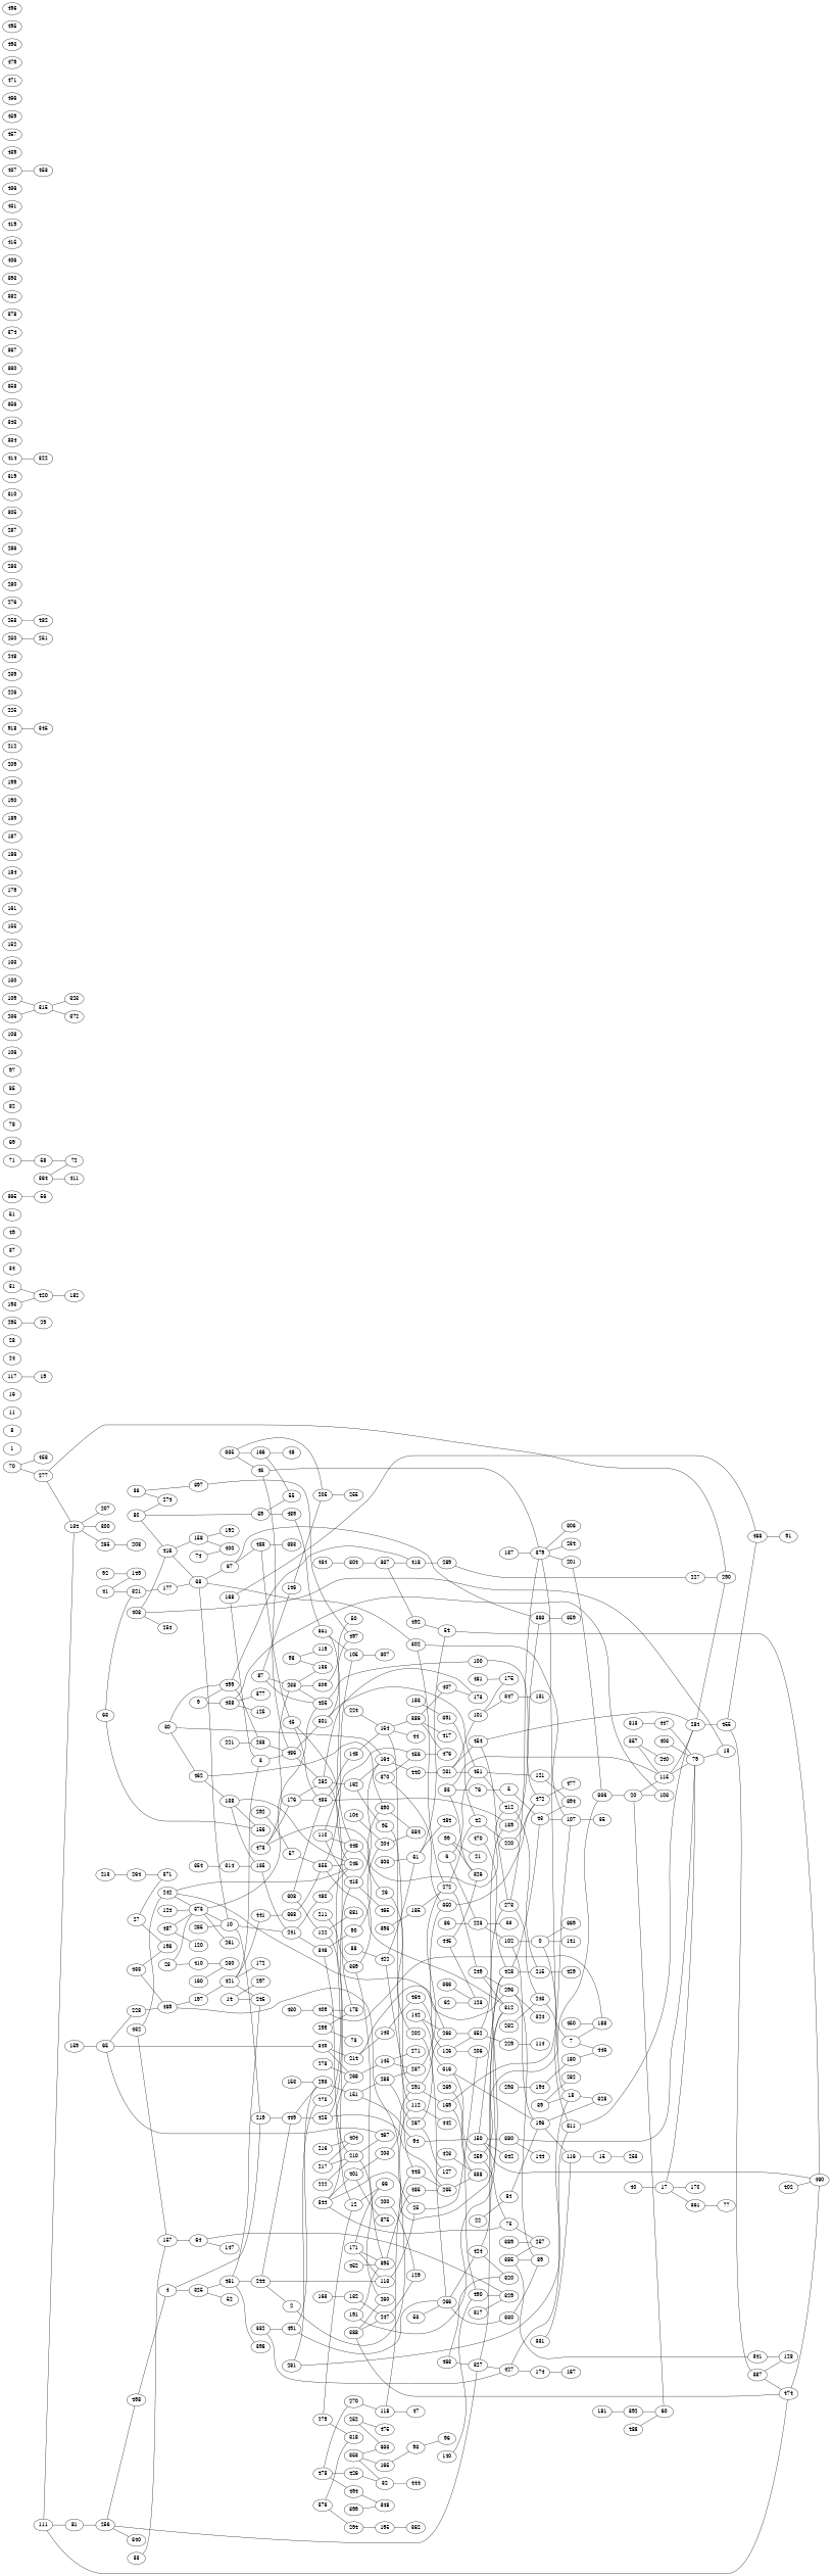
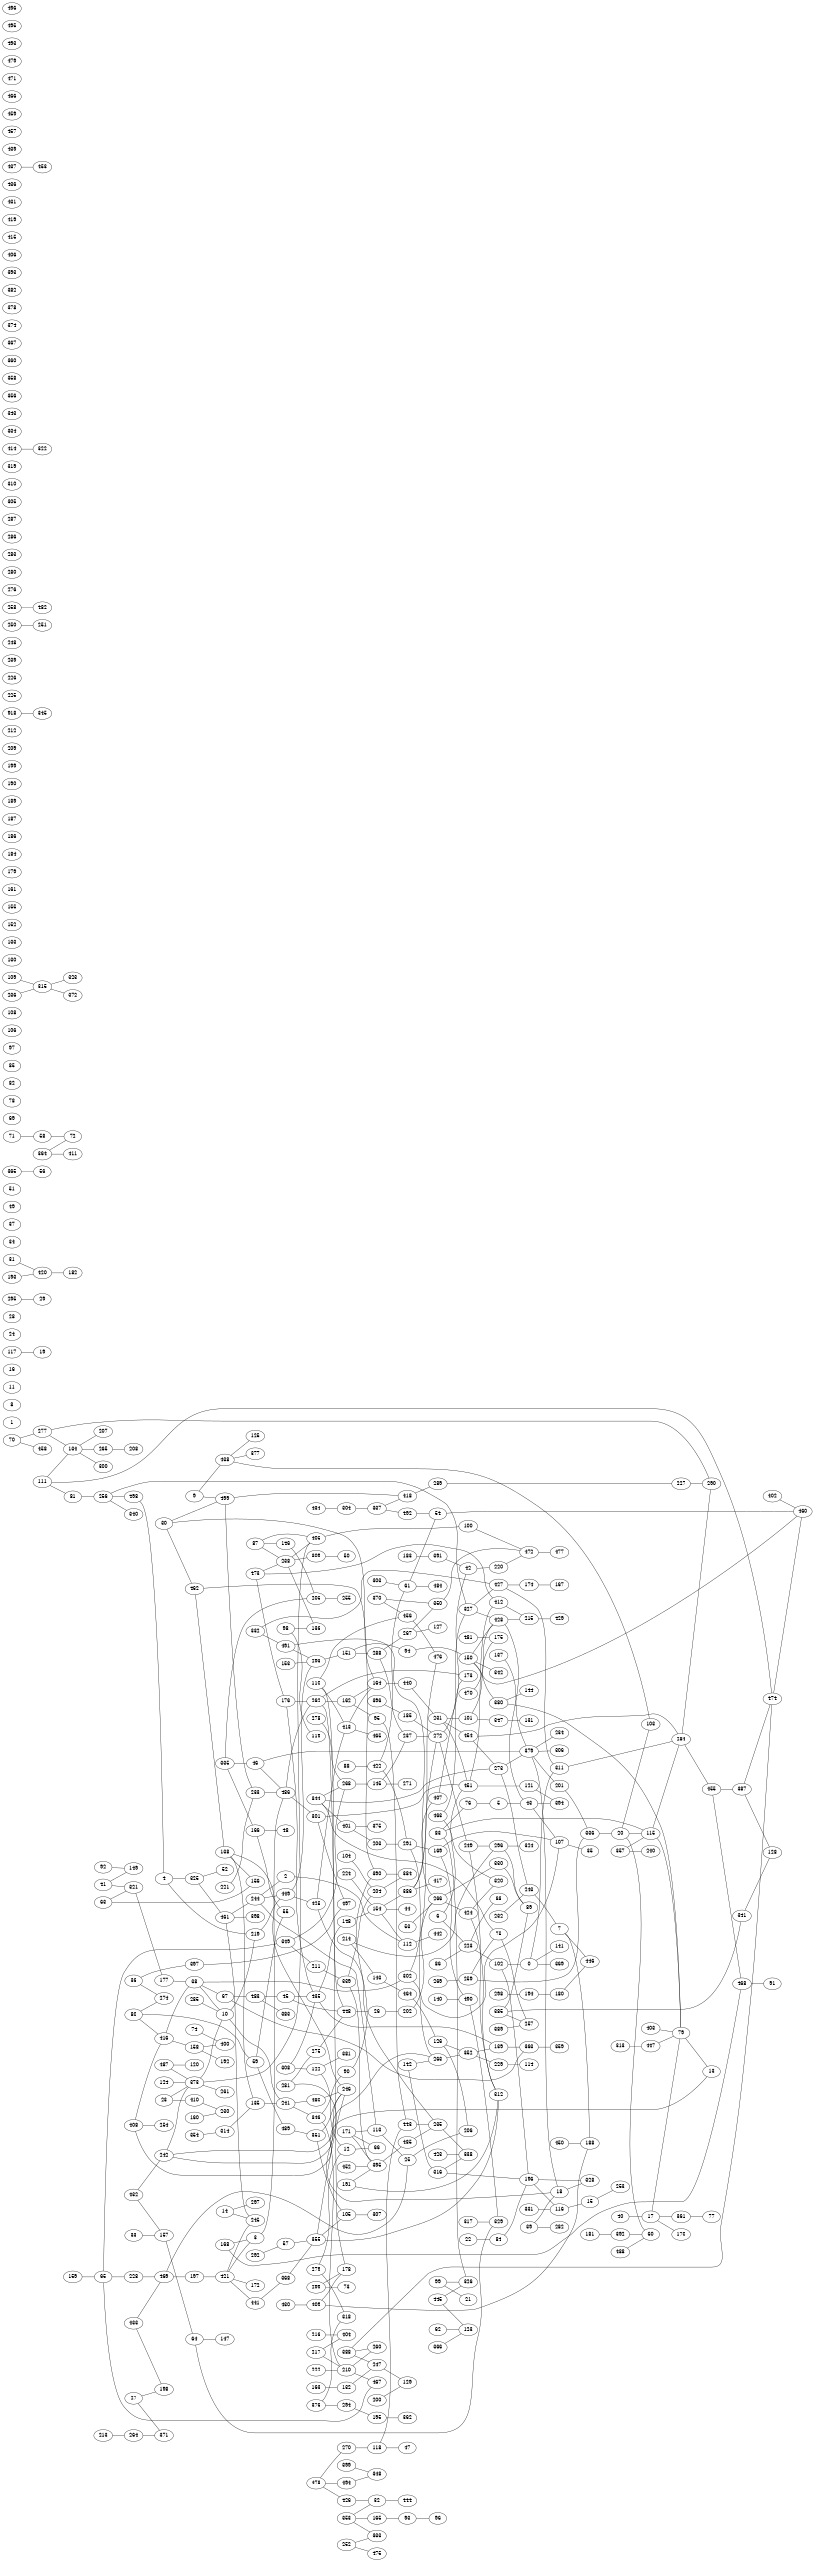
  graph {
    fontname="DejaVu Serif"
    rankdir=LR
    node [fontname="DejaVu Serif"]
    edge [fontname="DejaVu Serif"]
    n1 [label=0]
    n2 [label=141]
    n3 [label=311]
    n4 [label=369]
    n5 [label=284]
    n6 [label=1]
    n7 [label=2]
    n8 [label=112]
    n9 [label=442]
    n10 [label=3]
    n11 [label=486]
    n12 [label=262]
    n13 [label=301]
    n14 [label=4]
    n15 [label=219]
    n16 [label=325]
    n17 [label=449]
    n18 [label=52]
    n19 [label=461]
    n20 [label=5]
    n21 [label=43]
    n22 [label=107]
    n23 [label=394]
    n24 [label=6]
    n25 [label=223]
    n26 [label=451]
    n27 [label=68]
    n28 [label=102]
    n29 [label=121]
    n30 [label=412]
    n31 [label=7]
    n32 [label=188]
    n33 [label=446]
    n34 [label=8]
    n35 [label=9]
    n36 [label=438]
    n37 [label=499]
    n38 [label=103]
    n39 [label=125]
    n40 [label=377]
    n41 [label=233]
    n42 [label=418]
    n43 [label=10]
    n44 [label=241]
    n45 [label=346]
    n46 [label=480]
    n47 [label=11]
    n48 [label=12]
    n49 [label=66]
    n50 [label=13]
    n51 [label=14]
    n52 [label=245]
    n53 [label=297]
    n54 [label=15]
    n55 [label=253]
    n56 [label=16]
    n57 [label=17]
    n58 [label=79]
    n59 [label=170]
    n60 [label=361]
    n61 [label=77]
    n62 [label=18]
    n63 [label=328]
    n64 [label=19]
    n65 [label=20]
    n66 [label=60]
    n67 [label=115]
    n68 [label=21]
    n69 [label=22]
    n70 [label=84]
    n71 [label=196]
    n72 [label=23]
    n73 [label=373]
    n74 [label=410]
    n75 [label=405]
    n76 [label=261]
    n77 [label=230]
    n78 [label=24]
    n79 [label=25]
    n80 [label=206]
    n81 [label=26]
    n82 [label=202]
    n83 [label=266]
    n84 [label=27]
    n85 [label=198]
    n86 [label=371]
    n87 [label=28]
    n88 [label=29]
    n89 [label=30]
    n90 [label=164]
    n91 [label=462]
    n92 [label=440]
    n93 [label=390]
    n94 [label=138]
    n95 [label=31]
    n96 [label=420]
    n97 [label=182]
    n98 [label=32]
    n99 [label=444]
    n100 [label=33]
    n101 [label=157]
    n102 [label=64]
    n103 [label=34]
    n104 [label=35]
    n105 [label=36]
    n106 [label=274]
    n107 [label=397]
    n108 [label=497]
    n109 [label=37]
    n110 [label=38]
    n111 [label=67]
    n112 [label=302]
    n113 [label=363]
    n114 [label=483]
    n115 [label=272]
    n116 [label=39]
    n117 [label=282]
    n118 [label=40]
    n119 [label=41]
    n120 [label=149]
    n121 [label=321]
    n122 [label=177]
    n123 [label=42]
    n124 [label=220]
    n125 [label=472]
    n126 [label=44]
    n127 [label=45]
    n128 [label=435]
    n129 [label=448]
    n130 [label=139]
    n131 [label=148]
    n132 [label=46]
    n133 [label=379]
    n134 [label=201]
    n135 [label=234]
    n136 [label=306]
    n137 [label=47]
    n138 [label=48]
    n139 [label=49]
    n140 [label=50]
    n141 [label=51]
    n142 [label=53]
    n143 [label=330]
    n144 [label=424]
    n145 [label=54]
    n146 [label=460]
    n147 [label=55]
    n148 [label=56]
    n149 [label=57]
    n150 [label=355]
    n151 [label=105]
    n152 [label=246]
    n153 [label=312]
    n154 [label=58]
    n155 [label=72]
    n156 [label=59]
    n157 [label=489]
    n158 [label=351]
    n159 [label=61]
    n160 [label=484]
    n161 [label=62]
    n162 [label=123]
    n163 [label=63]
    n164 [label=156]
    n165 [label=147]
    n166 [label=329]
    n167 [label=65]
    n168 [label=228]
    n169 [label=349]
    n170 [label=467]
    n171 [label=469]
    n172 [label=211]
    n173 [label=268]
    n174 [label=359]
    n175 [label=383]
    n176 [label=69]
    n177 [label=70]
    n178 [label=277]
    n179 [label=458]
    n180 [label=134]
    n181 [label=290]
    n182 [label=71]
    n183 [label=73]
    n184 [label=74]
    n185 [label=400]
    n186 [label=75]
    n187 [label=257]
    n188 [label=76]
    n189 [label=78]
    n190 [label=80]
    n191 [label=416]
    n192 [label=158]
    n193 [label=81]
    n194 [label=256]
    n195 [label=327]
    n196 [label=340]
    n197 [label=498]
    n198 [label=82]
    n199 [label=83]
    n200 [label=326]
    n201 [label=116]
    n202 [label=85]
    n203 [label=86]
    n204 [label=87]
    n205 [label=146]
    n206 [label=238]
    n207 [label=205]
    n208 [label=136]
    n209 [label=309]
    n210 [label=100]
    n211 [label=88]
    n212 [label=422]
    n213 [label=291]
    n214 [label=89]
    n215 [label=90]
    n216 [label=384]
    n217 [label=91]
    n218 [label=92]
    n219 [label=93]
    n220 [label=96]
    n221 [label=94]
    n222 [label=150]
    n223 [label=342]
    n224 [label=380]
    n225 [label=428]
    n226 [label=95]
    n227 [label=443]
    n228 [label=235]
    n229 [label=97]
    n230 [label=98]
    n231 [label=119]
    n232 [label=99]
    n233 [label=477]
    n234 [label=101]
    n235 [label=175]
    n236 [label=347]
    n237 [label=131]
    n238 [label=104]
    n239 [label=204]
    n240 [label=307]
    n241 [label=106]
    n242 [label=108]
    n243 [label=109]
    n244 [label=315]
    n245 [label=323]
    n246 [label=372]
    n247 [label=110]
    n248 [label=413]
    n249 [label=456]
    n250 [label=465]
    n251 [label=476]
    n252 [label=111]
    n253 [label=474]
    n254 [label=207]
    n255 [label=265]
    n256 [label=300]
    n257 [label=113]
    n258 [label=114]
    n259 [label=455]
    n260 [label=117]
    n261 [label=118]
    n262 [label=120]
    n263 [label=122]
    n264 [label=381]
    n265 [label=124]
    n266 [label=126]
    n267 [label=352]
    n268 [label=229]
    n269 [label=127]
    n270 [label=128]
    n271 [label=129]
    n272 [label=130]
    n273 [label=132]
    n274 [label=247]
    n275 [label=133]
    n276 [label=208]
    n277 [label=135]
    n278 [label=137]
    n279 [label=140]
    n280 [label=490]
    n281 [label=142]
    n282 [label=263]
    n283 [label=316]
    n284 [label=338]
    n285 [label=143]
    n286 [label=464]
    n287 [label=144]
    n288 [label=145]
    n289 [label=237]
    n290 [label=271]
    n291 [label=255]
    n292 [label=154]
    n293 [label=386]
    n294 [label=215]
    n295 [label=151]
    n296 [label=288]
    n297 [label=267]
    n298 [label=152]
    n299 [label=153]
    n300 [label=293]
    n301 [label=407]
    n302 [label=417]
    n303 [label=155]
    n304 [label=192]
    n305 [label=159]
    n306 [label=160]
    n307 [label=161]
    n308 [label=162]
    n309 [label=163]
    n310 [label=231]
    n311 [label=165]
    n312 [label=166]
    n313 [label=167]
    n314 [label=168]
    n315 [label=468]
    n316 [label=169]
    n317 [label=171]
    n318 [label=395]
    n319 [label=485]
    n320 [label=172]
    n321 [label=173]
    n322 [label=174]
    n323 [label=176]
    n324 [label=178]
    n325 [label=179]
    n326 [label=180]
    n327 [label=181]
    n328 [label=392]
    n329 [label=183]
    n330 [label=391]
    n331 [label=184]
    n332 [label=185]
    n333 [label=249]
    n334 [label=186]
    n335 [label=187]
    n336 [label=189]
    n337 [label=190]
    n338 [label=191]
    n339 [label=193]
    n340 [label=194]
    n341 [label=195]
    n342 [label=362]
    n343 [label=197]
    n344 [label=421]
    n345 [label=441]
    n346 [label=199]
    n347 [label=200]
    n348 [label=336]
    n349 [label=203]
    n350 [label=209]
    n351 [label=210]
    n352 [label=260]
    n353 [label=339]
    n354 [label=212]
    n355 [label=213]
    n356 [label=264]
    n357 [label=214]
    n358 [label=296]
    n359 [label=324]
    n360 [label=429]
    n361 [label=216]
    n362 [label=404]
    n363 [label=217]
    n364 [label=918]
    n365 [label=345]
    n366 [label=425]
    n367 [label=221]
    n368 [label=222]
    n369 [label=224]
    n370 [label=225]
    n371 [label=226]
    n372 [label=227]
    n373 [label=454]
    n374 [label=273]
    n375 [label=232]
    n376 [label=243]
    n377 [label=236]
    n378 [label=239]
    n379 [label=240]
    n380 [label=242]
    n381 [label=244]
    n382 [label=248]
    n383 [label=250]
    n384 [label=251]
    n385 [label=252]
    n386 [label=333]
    n387 [label=475]
    n388 [label=254]
    n389 [label=427]
    n390 [label=258]
    n391 [label=482]
    n392 [label=259]
    n393 [label=320]
    n394 [label=350]
    n395 [label=269]
    n396 [label=270]
    n397 [label=275]
    n398 [label=276]
    n399 [label=278]
    n400 [label=279]
    n401 [label=318]
    n402 [label=280]
    n403 [label=281]
    n404 [label=283]
    n405 [label=387]
    n406 [label=285]
    n407 [label=286]
    n408 [label=287]
    n409 [label=289]
    n410 [label=292]
    n411 [label=294]
    n412 [label=295]
    n413 [label=298]
    n414 [label=299]
    n415 [label=303]
    n416 [label=304]
    n417 [label=337]
    n418 [label=492]
    n419 [label=305]
    n420 [label=308]
    n421 [label=310]
    n422 [label=313]
    n423 [label=447]
    n424 [label=314]
    n425 [label=317]
    n426 [label=319]
    n427 [label=322]
    n428 [label=398]
    n429 [label=331]
    n430 [label=332]
    n431 [label=491]
    n432 [label=334]
    n433 [label=335]
    n434 [label=341]
    n435 [label=343]
    n436 [label=344]
    n437 [label=401]
    n438 [label=375]
    n439 [label=348]
    n440 [label=353]
    n441 [label=354]
    n442 [label=356]
    n443 [label=357]
    n444 [label=358]
    n445 [label=360]
    n446 [label=364]
    n447 [label=411]
    n448 [label=365]
    n449 [label=366]
    n450 [label=367]
    n451 [label=368]
    n452 [label=370]
    n453 [label=374]
    n454 [label=376]
    n455 [label=378]
    n456 [label=382]
    n457 [label=385]
    n458 [label=388]
    n459 [label=389]
    n460 [label=393]
    n461 [label=396]
    n462 [label=399]
    n463 [label=402]
    n464 [label=403]
    n465 [label=406]
    n466 [label=408]
    n467 [label=409]
    n468 [label=414]
    n469 [label=415]
    n470 [label=419]
    n471 [label=423]
    n472 [label=426]
    n473 [label=430]
    n474 [label=431]
    n475 [label=432]
    n476 [label=433]
    n477 [label=434]
    n478 [label=436]
    n479 [label=437]
    n480 [label=453]
    n481 [label=439]
    n482 [label=445]
    n483 [label=450]
    n484 [label=452]
    n485 [label=457]
    n486 [label=459]
    n487 [label=463]
    n488 [label=466]
    n489 [label=470]
    n490 [label=471]
    n491 [label=473]
    n492 [label=478]
    n493 [label=494]
    n494 [label=479]
    n495 [label=481]
    n496 [label=487]
    n497 [label=488]
    n498 [label=493]
    n499 [label=495]
    n500 [label=496]
    n1 -- n2
    n1 -- n3
    n1 -- n4
    n3 -- n5
    n5 -- n181
    n5 -- n259
    n7 -- n8
    n8 -- n9
    n10 -- n11
    n11 -- n12
    n11 -- n13
    n12 -- n308
    n12 -- n321
    n12 -- n324
    n13 -- n26
    n13 -- n108
    n14 -- n15
    n14 -- n16
    n15 -- n17
    n16 -- n18
    n16 -- n19
    n17 -- n300
    n17 -- n366
    n19 -- n52
    n19 -- n381
    n19 -- n428
    n20 -- n21
    n21 -- n22
    n21 -- n23
    n22 -- n104
    n24 -- n25
    n24 -- n26
    n25 -- n27
    n25 -- n28
    n26 -- n29
    n26 -- n30
    n28 -- n1
    n28 -- n71
    n29 -- n23
    n30 -- n294
    n31 -- n32
    n31 -- n33
    n35 -- n36
    n35 -- n37
    n36 -- n38
    n36 -- n39
    n36 -- n40
    n37 -- n41
    n37 -- n42
    n41 -- n11
    n42 -- n409
    n43 -- n15
    n43 -- n44
    n44 -- n45
    n44 -- n46
    n45 -- n215
    n45 -- n351
    n46 -- n152
    n48 -- n49
    n51 -- n52
    n51 -- n53
    n54 -- n55
    n57 -- n58
    n57 -- n59
    n57 -- n60
    n58 -- n50
    n60 -- n61
    n62 -- n63
    n65 -- n38
    n65 -- n66
    n65 -- n67
    n67 -- n5
    n67 -- n58
    n69 -- n70
    n70 -- n71
    n71 -- n63
    n71 -- n201
    n72 -- n73
    n72 -- n74
    n73 -- n43
    n73 -- n75
    n73 -- n76
    n74 -- n77
    n75 -- n210
    n79 -- n80
    n81 -- n82
    n82 -- n83
    n83 -- n143
    n83 -- n144
    n84 -- n85
    n84 -- n86
    n89 -- n37
    n89 -- n90
    n89 -- n91
    n90 -- n92
    n91 -- n93
    n91 -- n94
    n92 -- n310
    n93 -- n216
    n94 -- n152
    n94 -- n164
    n94 -- n277
    n95 -- n96
    n96 -- n97
    n98 -- n99
    n100 -- n101
    n101 -- n102
    n102 -- n165
    n102 -- n166
    n105 -- n106
    n105 -- n107
    n107 -- n108
    n110 -- n43
    n110 -- n111
    n110 -- n112
    n111 -- n113
    n111 -- n114
    n112 -- n22
    n112 -- n115
    n113 -- n174
    n114 -- n127
    n114 -- n175
    n115 -- n123
    n115 -- n333
    n116 -- n62
    n116 -- n117
    n118 -- n57
    n119 -- n120
    n119 -- n121
    n121 -- n122
    n122 -- n110
    n123 -- n124
    n124 -- n125
    n125 -- n233
    n127 -- n128
    n127 -- n129
    n128 -- n130
    n128 -- n131
    n129 -- n81
    n130 -- n113
    n131 -- n292
    n132 -- n11
    n132 -- n133
    n133 -- n62
    n133 -- n134
    n133 -- n135
    n133 -- n136
    n134 -- n348
    n142 -- n83
    n143 -- n214
    n144 -- n153
    n144 -- n393
    n145 -- n146
    n149 -- n150
    n150 -- n151
    n150 -- n152
    n150 -- n153
    n151 -- n240
    n154 -- n155
    n156 -- n147
    n156 -- n157
    n157 -- n158
    n158 -- n151
    n158 -- n152
    n159 -- n145
    n159 -- n160
    n161 -- n162
    n163 -- n121
    n163 -- n164
    n167 -- n168
    n167 -- n169
    n167 -- n170
    n168 -- n171
-   n169 -- n357
+   n169 -- n172
    n169 -- n173
    n171 -- n79
    n171 -- n343
    n172 -- n353
    n173 -- n288
    n177 -- n178
    n177 -- n179
    n178 -- n180
    n178 -- n181
    n180 -- n254
    n180 -- n255
    n180 -- n256
    n182 -- n154
    n184 -- n185
    n186 -- n187
    n188 -- n20
    n190 -- n106
    n190 -- n156
    n190 -- n191
    n191 -- n110
    n191 -- n192
    n192 -- n185
    n192 -- n304
    n193 -- n194
    n194 -- n195
    n194 -- n196
    n194 -- n197
    n195 -- n225
    n195 -- n389
    n197 -- n14
    n199 -- n67
    n199 -- n188
    n199 -- n200
    n201 -- n54
    n203 -- n25
    n204 -- n75
    n204 -- n205
    n204 -- n206
    n205 -- n207
    n206 -- n75
    n206 -- n208
    n206 -- n209
    n207 -- n291
    n209 -- n140
    n210 -- n125
    n211 -- n212
    n212 -- n159
    n212 -- n213
    n213 -- n282
    n213 -- n316
    n215 -- n93
    n218 -- n120
    n219 -- n220
    n221 -- n222
    n222 -- n146
    n222 -- n223
    n222 -- n224
    n222 -- n225
    n224 -- n58
    n224 -- n287
    n225 -- n21
    n225 -- n294
    n226 -- n227
    n227 -- n228
    n228 -- n284
    n230 -- n208
    n230 -- n231
    n232 -- n68
    n232 -- n200
    n234 -- n235
    n234 -- n236
    n236 -- n237
    n238 -- n239
    n239 -- n216
    n243 -- n244
    n244 -- n245
    n244 -- n246
    n247 -- n129
    n247 -- n248
    n247 -- n249
    n248 -- n90
    n248 -- n250
    n249 -- n251
    n252 -- n180
    n252 -- n193
    n252 -- n253
    n253 -- n146
    n255 -- n276
    n257 -- n79
    n259 -- n315
    n259 -- n405
    n260 -- n64
    n261 -- n137
    n261 -- n227
    n263 -- n48
    n263 -- n264
    n265 -- n73
    n266 -- n80
    n266 -- n267
    n267 -- n130
    n267 -- n268
    n268 -- n258
    n273 -- n274
    n274 -- n271
    n277 -- n44
    n278 -- n133
    n279 -- n280
    n280 -- n166
    n281 -- n282
    n281 -- n283
    n282 -- n267
    n283 -- n71
    n283 -- n284
    n285 -- n286
    n286 -- n266
    n288 -- n289
    n288 -- n290
    n289 -- n115
    n292 -- n8
    n292 -- n126
    n292 -- n293
    n293 -- n251
    n293 -- n301
    n293 -- n302
    n294 -- n360
    n295 -- n221
    n295 -- n296
    n296 -- n289
    n296 -- n297
    n297 -- n269
    n297 -- n394
    n299 -- n300
    n300 -- n295
    n301 -- n321
    n305 -- n167
    n306 -- n77
    n308 -- n90
    n308 -- n226
    n309 -- n273
    n310 -- n26
    n310 -- n234
    n310 -- n373
    n311 -- n219
    n312 -- n138
    n312 -- n147
    n314 -- n10
    n314 -- n315
    n315 -- n217
    n316 -- n22
    n316 -- n280
    n317 -- n49
    n317 -- n257
    n317 -- n318
    n318 -- n319
    n319 -- n228
    n322 -- n313
    n323 -- n12
    n323 -- n128
    n326 -- n33
    n327 -- n328
    n328 -- n66
    n329 -- n330
    n330 -- n123
    n332 -- n115
    n333 -- n153
    n333 -- n358
    n338 -- n153
    n338 -- n318
    n339 -- n96
    n340 -- n326
    n341 -- n342
    n343 -- n344
    n344 -- n10
    n344 -- n52
    n344 -- n320
    n344 -- n345
    n345 -- n451
    n347 -- n271
    n348 -- n65
    n349 -- n213
    n351 -- n170
    n351 -- n352
    n353 -- n239
    n353 -- n318
    n355 -- n356
    n356 -- n86
    n357 -- n285
    n357 -- n358
    n358 -- n214
    n358 -- n359
    n361 -- n362
    n363 -- n351
    n363 -- n362
    n364 -- n365
    n366 -- n228
    n366 -- n248
    n367 -- n41
    n368 -- n351
    n369 -- n292
    n372 -- n181
    n373 -- n5
    n373 -- n374
    n374 -- n133
    n374 -- n376
    n375 -- n376
    n376 -- n31
    n377 -- n244
    n380 -- n73
    n380 -- n152
    n380 -- n282
    n381 -- n7
    n381 -- n17
    n381 -- n257
    n383 -- n384
    n385 -- n386
    n385 -- n387
    n389 -- n3
    n389 -- n322
    n390 -- n391
    n392 -- n186
    n392 -- n348
    n394 -- n125
    n395 -- n392
    n396 -- n261
    n397 -- n129
    n399 -- n173
    n400 -- n48
    n400 -- n401
    n403 -- n62
    n403 -- n397
    n405 -- n253
    n405 -- n270
    n406 -- n43
    n409 -- n372
    n410 -- n149
    n411 -- n341
    n412 -- n88
    n413 -- n340
    n414 -- n183
    n414 -- n324
    n415 -- n159
    n416 -- n417
    n417 -- n42
    n417 -- n418
    n418 -- n145
    n420 -- n128
    n420 -- n263
    n422 -- n423
    n423 -- n58
    n424 -- n277
    n425 -- n166
    n429 -- n201
    n430 -- n389
    n430 -- n431
    n431 -- n83
    n431 -- n300
    n433 -- n132
    n433 -- n207
    n433 -- n312
    n434 -- n270
    n436 -- n173
    n436 -- n186
    n436 -- n374
    n436 -- n437
    n437 -- n349
    n437 -- n438
    n440 -- n98
    n440 -- n311
    n440 -- n386
    n441 -- n424
    n443 -- n67
    n443 -- n379
    n446 -- n155
    n446 -- n447
    n448 -- n148
    n449 -- n162
    n451 -- n150
    n452 -- n249
    n452 -- n394
    n454 -- n401
    n454 -- n411
    n457 -- n187
    n457 -- n214
    n457 -- n434
    n458 -- n253
    n458 -- n274
    n458 -- n352
    n459 -- n187
    n461 -- n332
    n462 -- n439
    n463 -- n146
    n464 -- n58
    n466 -- n50
    n466 -- n191
    n466 -- n388
    n467 -- n32
    n467 -- n324
    n468 -- n427
    n471 -- n284
    n472 -- n98
    n473 -- n467
    n475 -- n101
    n475 -- n380
    n476 -- n85
    n476 -- n171
    n477 -- n416
    n479 -- n480
    n482 -- n162
    n482 -- n200
    n483 -- n32
    n484 -- n318
    n487 -- n195
    n487 -- n393
    n489 -- n225
    n491 -- n30
    n491 -- n206
    n491 -- n323
    n492 -- n396
    n492 -- n472
    n492 -- n493
    n493 -- n439
    n495 -- n235
    n496 -- n73
    n496 -- n262
    n497 -- n66
  }
